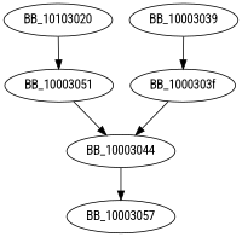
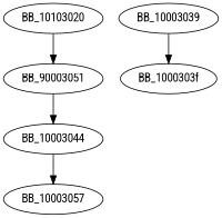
  digraph {
    fontname="Roboto Condensed"
    node [fontname="Roboto Condensed"]
    edge [fontname="Roboto Condensed"]
    n1 [label=BB_10103020]
-   BB_10003051
+   BB_10003051 [label=BB_90003051]
    BB_10003044
    BB_10003039
    BB_1000303f
    BB_10003057
    n1 -> BB_10003051
    BB_10003051 -> BB_10003044
    BB_10003044 -> BB_10003057
    BB_10003039 -> BB_1000303f
-   BB_1000303f -> BB_10003044
  }
